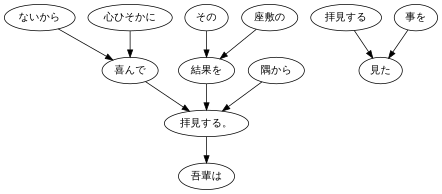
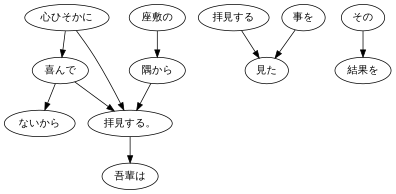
  digraph {
    n1 [label="吾輩は"]
    n2 [label="拝見する。"]
    n3 [label="拝見する"]
    n4 [label="見た"]
    n5 [label="事を"]
    n6 [label="ないから"]
    n7 [label="喜んで"]
    n8 [label="心ひそかに"]
    n9 [label="その"]
    n10 [label="結果を"]
    n11 [label="座敷の"]
    n12 [label="隅から"]
    n2 -> n1
    n3 -> n4
    n5 -> n4
-   n6 -> n7
+   n7 -> n6
    n7 -> n2
    n8 -> n7
    n9 -> n10
-   n10 -> n2
-   n11 -> n10
+   n8 -> n2
+   n11 -> n12
    n12 -> n2
  }
